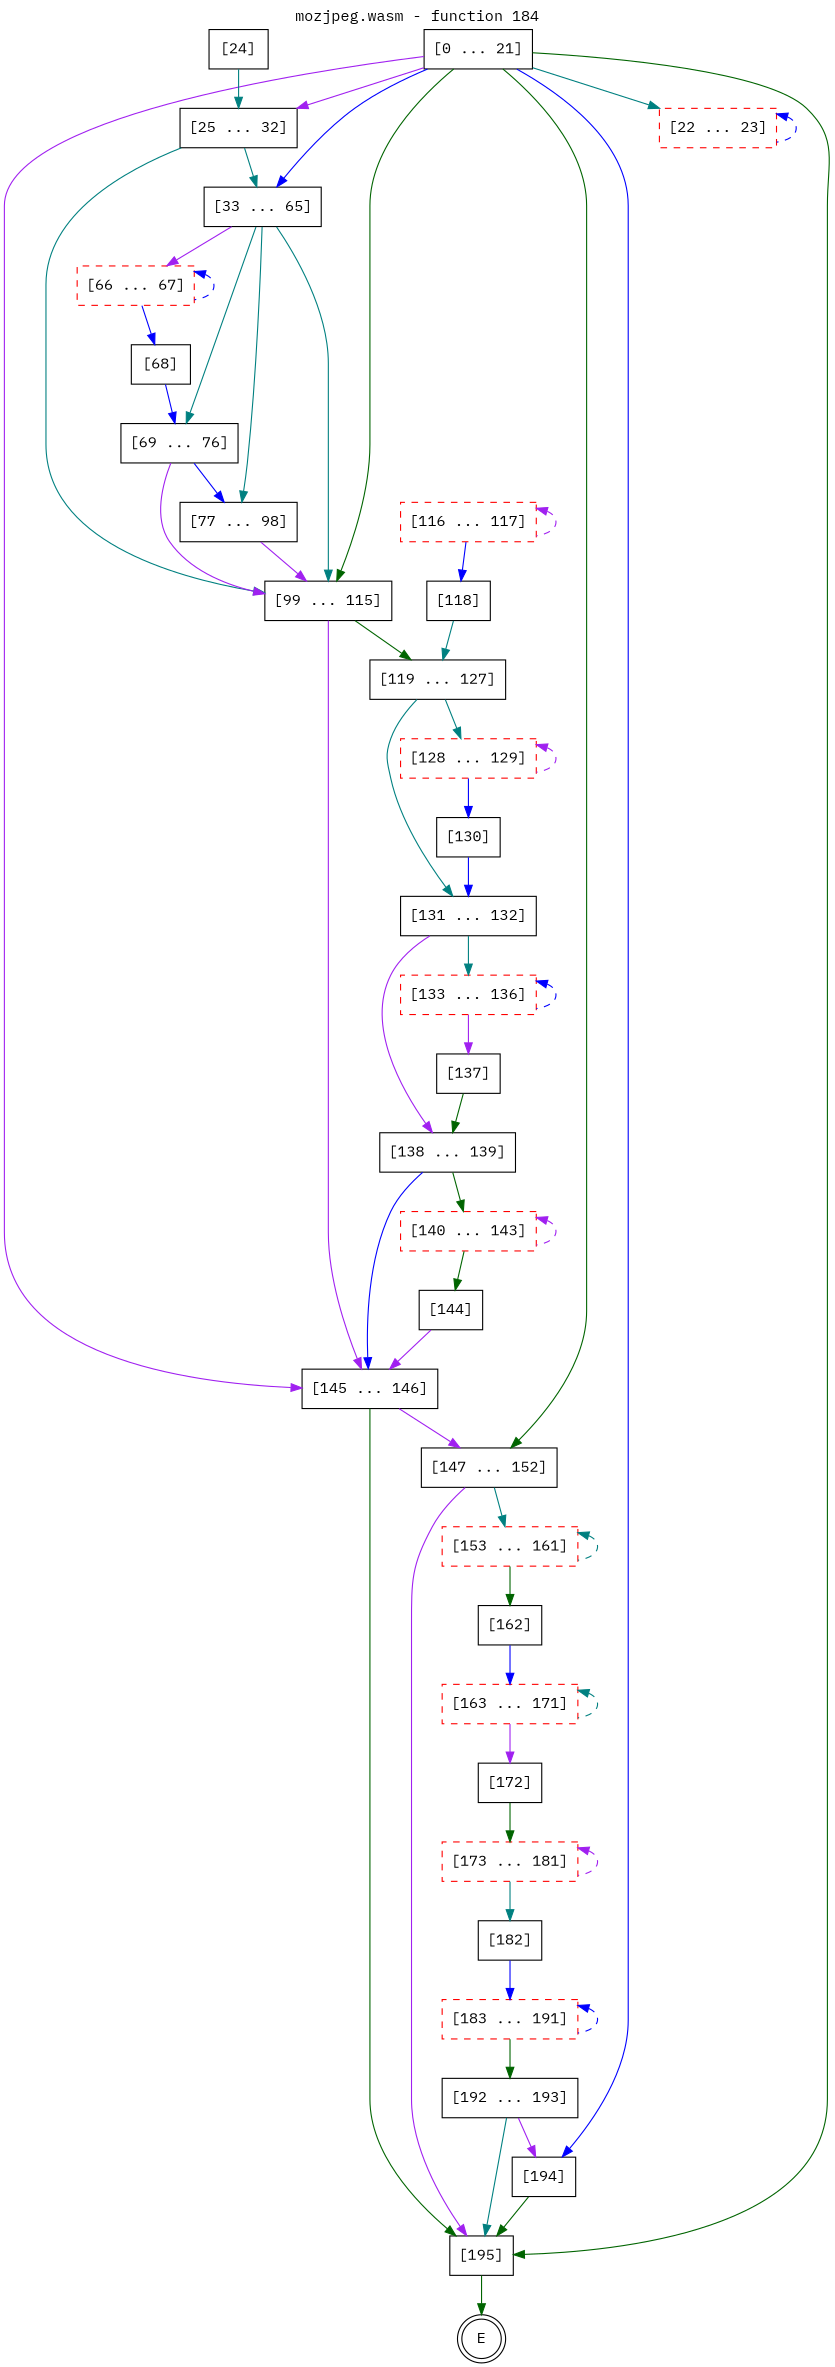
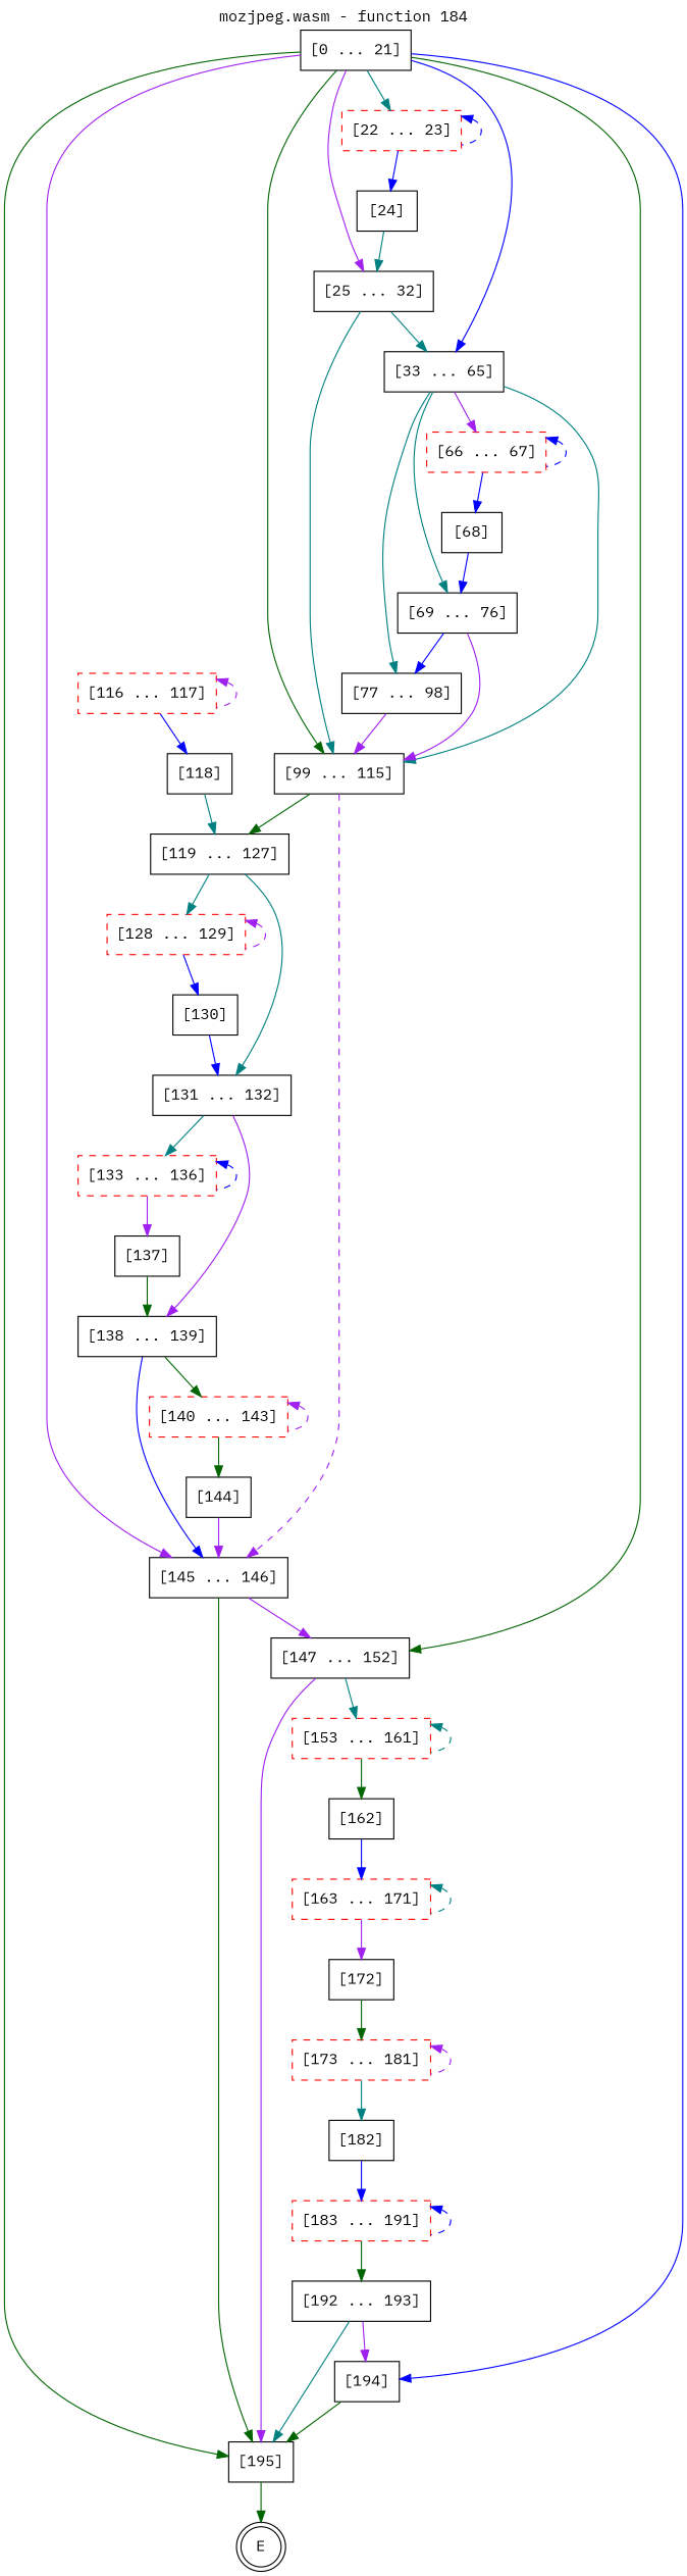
  digraph {
    fontname="IBM Plex Mono"
    label="mozjpeg.wasm - function 184"
    labelfontcolor=black
    labelfontname=Helvetica
    labelfontsize=16
    labelloc=t
    node [fontname="IBM Plex Mono" shape=box color=black style=solid]
    edge [color=purple fontname="IBM Plex Mono"]
    E [shape=doublecircle color="" style=""]
    n2 [label="[0 ... 21]"]
    n3 [color=red label="[22 ... 23]" style=dashed]
    n4 [label="[25 ... 32]"]
    n5 [label="[33 ... 65]"]
    n6 [label="[99 ... 115]"]
    n7 [label="[145 ... 146]"]
    n8 [label="[147 ... 152]"]
    n9 [label="[194]"]
    n10 [label="[195]"]
    n11 [label="[24]"]
    n12 [color=red label="[66 ... 67]" style=dashed]
    n13 [label="[69 ... 76]"]
    n14 [label="[77 ... 98]"]
    n15 [label="[119 ... 127]"]
    n16 [color=red label="[153 ... 161]" style=dashed]
    n17 [label="[68]"]
    n18 [color=red label="[116 ... 117]" style=dashed]
    n19 [label="[118]"]
    n20 [color=red label="[128 ... 129]" style=dashed]
    n21 [label="[131 ... 132]"]
    n22 [label="[130]"]
    n23 [color=red label="[133 ... 136]" style=dashed]
    n24 [label="[138 ... 139]"]
    n25 [label="[137]"]
    n26 [color=red label="[140 ... 143]" style=dashed]
    n27 [label="[144]"]
    n28 [label="[162]"]
    n29 [color=red label="[163 ... 171]" style=dashed]
    n30 [label="[172]"]
    n31 [color=red label="[173 ... 181]" style=dashed]
    n32 [label="[182]"]
    n33 [color=red label="[183 ... 191]" style=dashed]
    n34 [label="[192 ... 193]"]
    n2 -> n3 [color=teal]
    n2 -> n4
    n2 -> n5 [color=blue]
    n2 -> n6 [color=darkgreen]
    n2 -> n7
    n2 -> n8 [color=darkgreen]
    n2 -> n9 [color=blue]
    n2 -> n10 [color=darkgreen]
    n3 -> n3 [color=blue dir=back style=dashed]
+   n3 -> n11 [color=blue]
    n4 -> n5 [color=teal]
    n4 -> n6 [color=teal]
    n5 -> n6 [color=teal]
    n5 -> n12
    n5 -> n13 [color=teal]
    n5 -> n14 [color=teal]
-   n6 -> n7
+   n6 -> n7 [style=dashed]
    n6 -> n15 [color=darkgreen]
    n7 -> n8
    n7 -> n10 [color=darkgreen]
    n8 -> n10
    n8 -> n16 [color=teal]
    n9 -> n10 [color=darkgreen]
    n10 -> E [color=darkgreen]
    n11 -> n4 [color=teal]
    n12 -> n12 [color=blue dir=back style=dashed]
    n12 -> n17 [color=blue]
    n13 -> n6
    n13 -> n14 [color=blue]
    n14 -> n6
    n15 -> n20 [color=teal]
    n15 -> n21 [color=teal]
    n16 -> n16 [color=teal dir=back style=dashed]
    n16 -> n28 [color=darkgreen]
    n17 -> n13 [color=blue]
    n18 -> n18 [dir=back style=dashed]
    n18 -> n19 [color=blue]
    n19 -> n15 [color=teal]
    n20 -> n20 [dir=back style=dashed]
    n20 -> n22 [color=blue]
    n21 -> n23 [color=teal]
    n21 -> n24
    n22 -> n21 [color=blue]
    n23 -> n23 [color=blue dir=back style=dashed]
    n23 -> n25
    n24 -> n7 [color=blue]
    n24 -> n26 [color=darkgreen]
    n25 -> n24 [color=darkgreen]
    n26 -> n26 [dir=back style=dashed]
    n26 -> n27 [color=darkgreen]
    n27 -> n7
    n28 -> n29 [color=blue]
    n29 -> n29 [color=teal dir=back style=dashed]
    n29 -> n30
    n30 -> n31 [color=darkgreen]
    n31 -> n31 [dir=back style=dashed]
    n31 -> n32 [color=teal]
    n32 -> n33 [color=blue]
    n33 -> n33 [color=blue dir=back style=dashed]
    n33 -> n34 [color=darkgreen]
    n34 -> n9
    n34 -> n10 [color=teal]
  }
